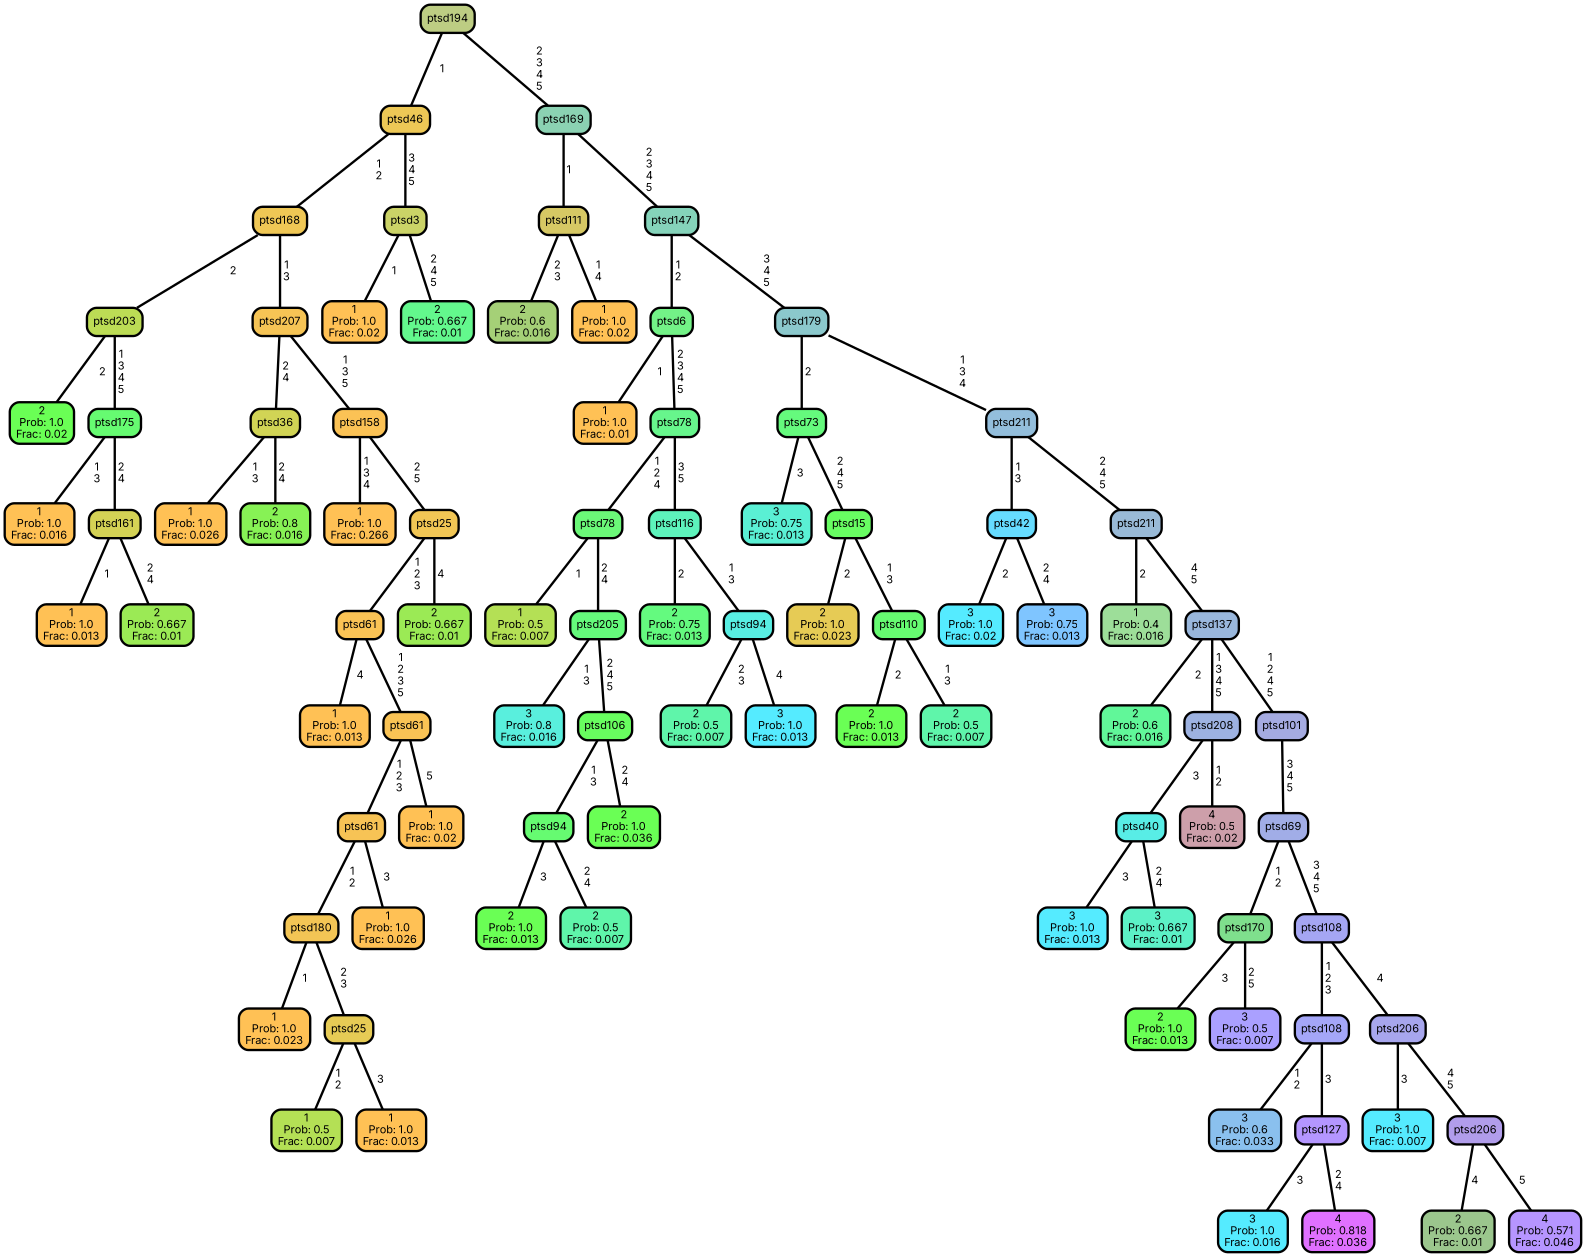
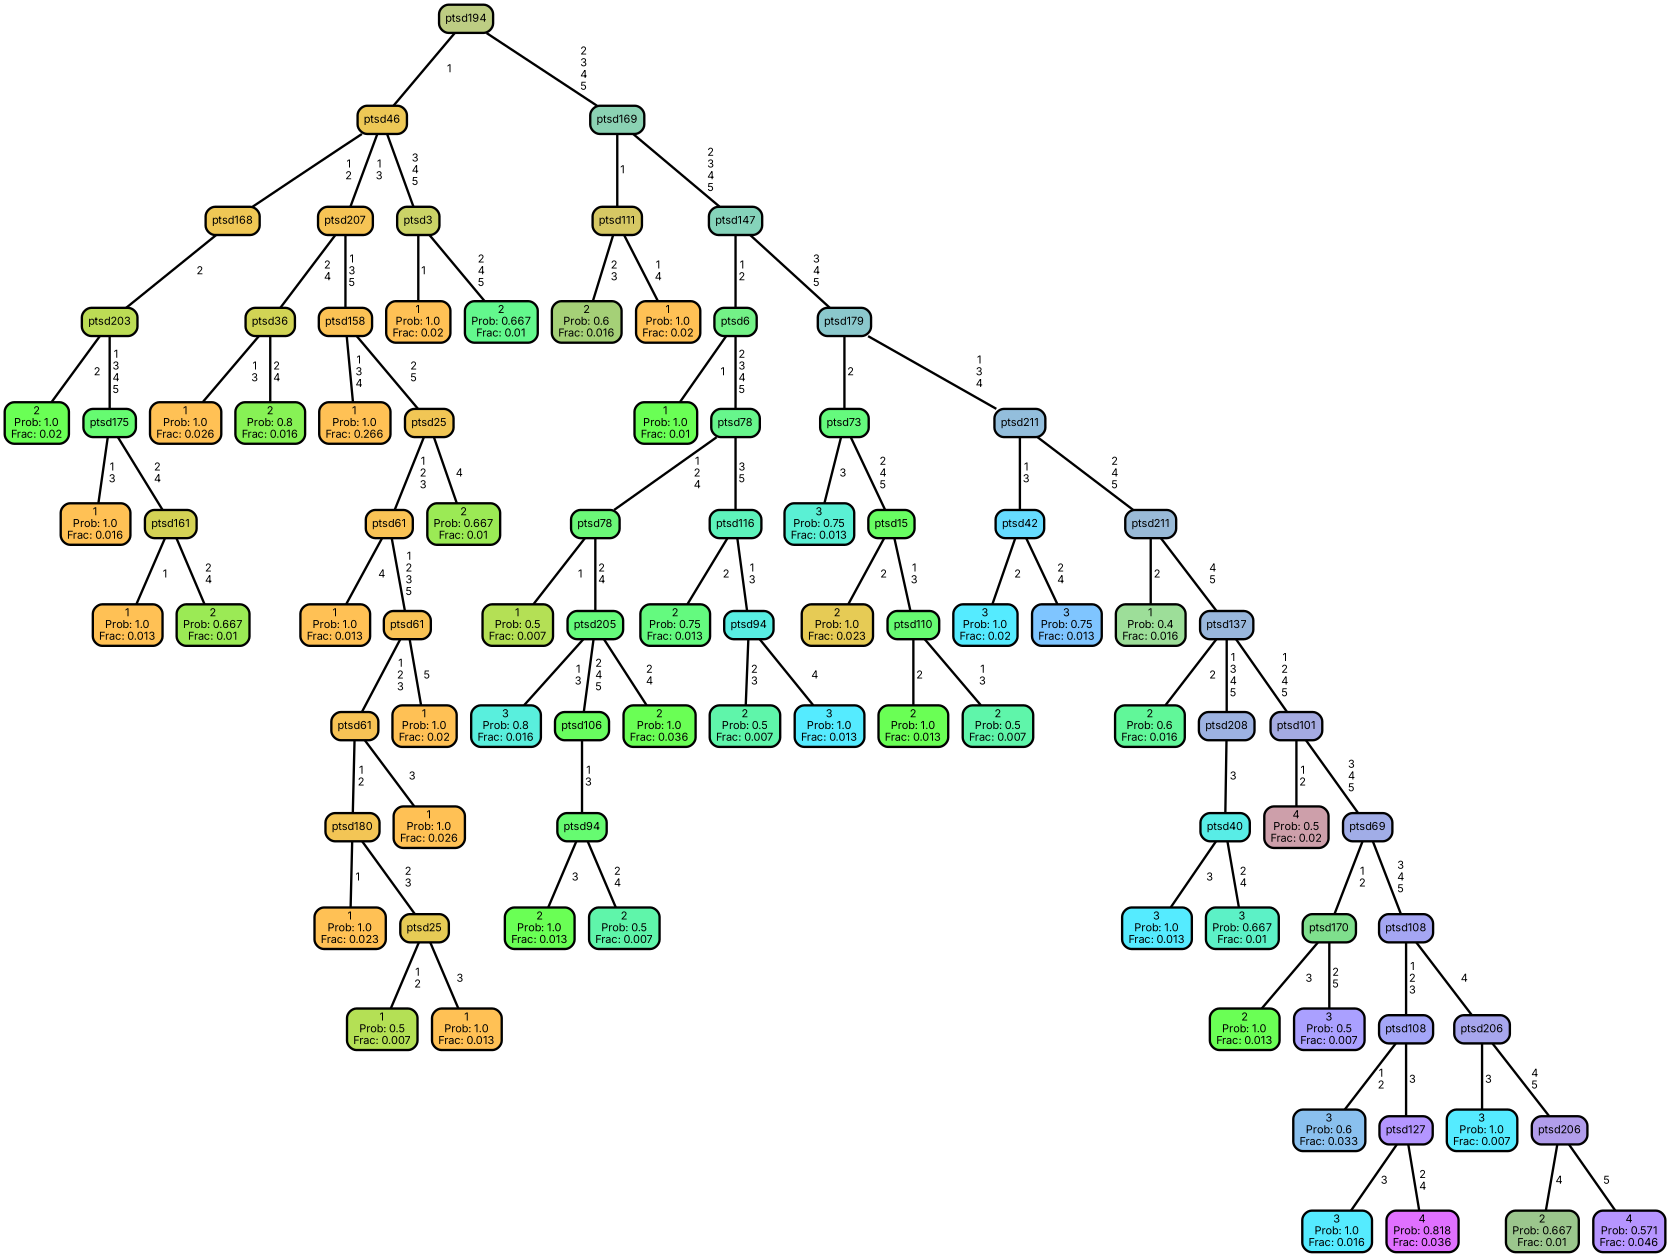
  graph {
    fontname=Inter
    ranksep="0 equally"
    splines=straight
    node [color=black fillcolor="#ffc155" fontcolor=black fontname=Inter penwidth=3 shape=box style="filled, rounded"]
    edge [color=black fontname=Inter penwidth=3]
    n1 [fillcolor="#6aff55" label="2\nProb: 1.0\nFrac: 0.02"]
    n2 [fillcolor="#bcdc55" label=ptsd203]
    n3 [fillcolor="#66fb71" label=ptsd175]
    n4 [label="1\nProb: 1.0\nFrac: 0.016"]
    n5 [fillcolor="#d4d255" label=ptsd161]
    n6 [label="1\nProb: 1.0\nFrac: 0.013"]
    n7 [fillcolor="#9bea55" label="2\nProb: 0.667\nFrac: 0.01"]
    n8 [fillcolor="#efc755" label=ptsd168]
    n9 [fillcolor="#f6c455" label=ptsd207]
    n10 [fillcolor="#d1d455" label=ptsd36]
    n11 [fillcolor="#fbc255" label=ptsd158]
    n12 [label="1\nProb: 1.0\nFrac: 0.026"]
    n13 [fillcolor="#87f255" label="2\nProb: 0.8\nFrac: 0.016"]
    n14 [label="1\nProb: 1.0\nFrac: 0.266"]
    n15 [fillcolor="#f1c655" label=ptsd25]
    n16 [fillcolor="#fac355" label=ptsd61]
    n17 [fillcolor="#9bea55" label="2\nProb: 0.667\nFrac: 0.01"]
    n18 [label="1\nProb: 1.0\nFrac: 0.013"]
    n19 [fillcolor="#f9c355" label=ptsd61]
    n20 [fillcolor="#f7c355" label=ptsd61]
    n21 [label="1\nProb: 1.0\nFrac: 0.02"]
    n22 [label="1\nProb: 1.0\nFrac: 0.023"]
    n23 [fillcolor="#f3c555" label=ptsd180]
    n24 [fillcolor="#e6cb55" label=ptsd25]
    n25 [fillcolor="#b4e055" label="1\nProb: 0.5\nFrac: 0.007"]
    n26 [label="1\nProb: 1.0\nFrac: 0.013"]
    n27 [label="1\nProb: 1.0\nFrac: 0.026"]
    n28 [fillcolor="#edc856" label=ptsd46]
    n29 [fillcolor="#cbd367" label=ptsd3]
    n30 [label="1\nProb: 1.0\nFrac: 0.02"]
    n31 [fillcolor="#63f88d" label="2\nProb: 0.667\nFrac: 0.01"]
    n32 [fillcolor="#bdcd83" label=ptsd194]
    n33 [fillcolor="#8bd2b3" label=ptsd169]
    n34 [fillcolor="#d6c864" label=ptsd111]
    n35 [fillcolor="#85d3ba" label=ptsd147]
    n36 [fillcolor="#a5d077" label="2\nProb: 0.6\nFrac: 0.016"]
    n37 [label="1\nProb: 1.0\nFrac: 0.02"]
    n38 [fillcolor="#73f287" label=ptsd6]
    n39 [fillcolor="#8bc8cc" label=ptsd179]
-   n40 [label="1\nProb: 1.0\nFrac: 0.01"]
+   n40 [fillcolor="#6aff55" label="1\nProb: 1.0\nFrac: 0.01"]
    n41 [fillcolor="#67f68c" label=ptsd78]
    n42 [fillcolor="#6bf878" label=ptsd78]
    n43 [fillcolor="#5df3bb" label=ptsd116]
    n44 [fillcolor="#b4e055" label="1\nProb: 0.5\nFrac: 0.007"]
    n45 [fillcolor="#65fa7b" label=ptsd205]
    n46 [fillcolor="#59efdd" label="3\nProb: 0.8\nFrac: 0.016"]
    n47 [fillcolor="#68fd5f" label=ptsd106]
    n48 [fillcolor="#66fb71" label=ptsd94]
    n49 [fillcolor="#6aff55" label="2\nProb: 1.0\nFrac: 0.036"]
    n50 [fillcolor="#6aff55" label="2\nProb: 1.0\nFrac: 0.013"]
    n51 [fillcolor="#5ff5aa" label="2\nProb: 0.5\nFrac: 0.007"]
    n52 [fillcolor="#64fa7f" label="2\nProb: 0.75\nFrac: 0.013"]
    n53 [fillcolor="#58eee2" label=ptsd94]
    n54 [fillcolor="#5ff5aa" label="2\nProb: 0.5\nFrac: 0.007"]
    n55 [fillcolor="#55ebff" label="3\nProb: 1.0\nFrac: 0.013"]
    n56 [fillcolor="#65fa7d" label=ptsd73]
    n57 [fillcolor="#93bedc" label=ptsd211]
    n58 [fillcolor="#5af0d4" label="3\nProb: 0.75\nFrac: 0.013"]
    n59 [fillcolor="#68fd62" label=ptsd15]
    n60 [fillcolor="#e6cb55" label="2\nProb: 1.0\nFrac: 0.023"]
    n61 [fillcolor="#66fb71" label=ptsd110]
    n62 [fillcolor="#6aff55" label="2\nProb: 1.0\nFrac: 0.013"]
    n63 [fillcolor="#5ff5aa" label="2\nProb: 0.5\nFrac: 0.007"]
    n64 [fillcolor="#66dcff" label=ptsd42]
    n65 [fillcolor="#99bad7" label=ptsd211]
    n66 [fillcolor="#55ebff" label="3\nProb: 1.0\nFrac: 0.02"]
    n67 [fillcolor="#7fc5ff" label="3\nProb: 0.75\nFrac: 0.013"]
    n68 [fillcolor="#9dde99" label="1\nProb: 0.4\nFrac: 0.016"]
    n69 [fillcolor="#99b7dc" label=ptsd137]
    n70 [fillcolor="#61f799" label="2\nProb: 0.6\nFrac: 0.016"]
    n71 [fillcolor="#9db2e1" label=ptsd208]
    n72 [fillcolor="#a5abe1" label=ptsd101]
    n73 [fillcolor="#58ede6" label=ptsd40]
    n74 [fillcolor="#55ebff" label="3\nProb: 1.0\nFrac: 0.013"]
    n75 [fillcolor="#5cf1c6" label="3\nProb: 0.667\nFrac: 0.01"]
    n76 [fillcolor="#cd9faa" label="4\nProb: 0.5\nFrac: 0.02"]
    n77 [fillcolor="#a1ade7" label=ptsd69]
    n78 [fillcolor="#7fdf8d" label=ptsd170]
    n79 [fillcolor="#a5a6f3" label=ptsd108]
    n80 [fillcolor="#6aff55" label="2\nProb: 1.0\nFrac: 0.013"]
    n81 [fillcolor="#aaa0ff" label="3\nProb: 0.5\nFrac: 0.007"]
    n82 [fillcolor="#a4a6f8" label=ptsd108]
    n83 [fillcolor="#a7a6ed" label=ptsd206]
    n84 [fillcolor="#8ac0ee" label="3\nProb: 0.6\nFrac: 0.033"]
    n85 [fillcolor="#b496ff" label=ptsd127]
    n86 [fillcolor="#55ebff" label="3\nProb: 1.0\nFrac: 0.016"]
    n87 [fillcolor="#e070ff" label="4\nProb: 0.818\nFrac: 0.036"]
    n88 [fillcolor="#55ebff" label="3\nProb: 1.0\nFrac: 0.007"]
    n89 [fillcolor="#b19deb" label=ptsd206]
    n90 [fillcolor="#9bc68d" label="2\nProb: 0.667\nFrac: 0.01"]
    n91 [fillcolor="#b695ff" label="4\nProb: 0.571\nFrac: 0.046"]
    subgraph sub_1 {
      rank=same
    }
    n2 -- n1 [label=" 2"]
    n2 -- n3 [label=" 1\n 3\n 4\n 5"]
    n3 -- n4 [label=" 1\n 3"]
    n3 -- n5 [label=" 2\n 4"]
    n5 -- n6 [label=" 1"]
    n5 -- n7 [label=" 2\n 4"]
    n8 -- n2 [label=" 2"]
-   n8 -- n9 [label=" 1\n 3"]
+   n28 -- n9 [label=" 1\n 3"]
    n9 -- n10 [label=" 2\n 4"]
    n9 -- n11 [label=" 1\n 3\n 5"]
    n10 -- n12 [label=" 1\n 3"]
    n10 -- n13 [label=" 2\n 4"]
    n11 -- n14 [label=" 1\n 3\n 4"]
    n11 -- n15 [label=" 2\n 5"]
    n15 -- n16 [label=" 1\n 2\n 3"]
    n15 -- n17 [label=" 4"]
    n16 -- n18 [label=" 4"]
    n16 -- n19 [label=" 1\n 2\n 3\n 5"]
    n19 -- n20 [label=" 1\n 2\n 3"]
    n19 -- n21 [label=" 5"]
    n20 -- n23 [label=" 1\n 2"]
    n20 -- n27 [label=" 3"]
    n23 -- n22 [label=" 1"]
    n23 -- n24 [label=" 2\n 3"]
    n24 -- n25 [label=" 1\n 2"]
    n24 -- n26 [label=" 3"]
    n28 -- n8 [label=" 1\n 2"]
    n28 -- n29 [label=" 3\n 4\n 5"]
    n29 -- n30 [label=" 1"]
    n29 -- n31 [label=" 2\n 4\n 5"]
    n32 -- n28 [label=" 1"]
    n32 -- n33 [label=" 2\n 3\n 4\n 5"]
    n33 -- n34 [label=" 1"]
    n33 -- n35 [label=" 2\n 3\n 4\n 5"]
    n34 -- n36 [label=" 2\n 3"]
    n34 -- n37 [label=" 1\n 4"]
    n35 -- n38 [label=" 1\n 2"]
    n35 -- n39 [label=" 3\n 4\n 5"]
    n38 -- n40 [label=" 1"]
    n38 -- n41 [label=" 2\n 3\n 4\n 5"]
    n39 -- n56 [label=" 2"]
    n39 -- n57 [label=" 1\n 3\n 4"]
    n41 -- n42 [label=" 1\n 2\n 4"]
    n41 -- n43 [label=" 3\n 5"]
    n42 -- n44 [label=" 1"]
    n42 -- n45 [label=" 2\n 4"]
    n43 -- n52 [label=" 2"]
    n43 -- n53 [label=" 1\n 3"]
    n45 -- n46 [label=" 1\n 3"]
    n45 -- n47 [label=" 2\n 4\n 5"]
    n47 -- n48 [label=" 1\n 3"]
-   n47 -- n49 [label=" 2\n 4"]
+   n45 -- n49 [label=" 2\n 4"]
    n48 -- n50 [label=" 3"]
    n48 -- n51 [label=" 2\n 4"]
    n53 -- n54 [label=" 2\n 3"]
    n53 -- n55 [label=" 4"]
    n56 -- n58 [label=" 3"]
    n56 -- n59 [label=" 2\n 4\n 5"]
    n57 -- n64 [label=" 1\n 3"]
    n57 -- n65 [label=" 2\n 4\n 5"]
    n59 -- n60 [label=" 2"]
    n59 -- n61 [label=" 1\n 3"]
    n61 -- n62 [label=" 2"]
    n61 -- n63 [label=" 1\n 3"]
    n64 -- n66 [label=" 2"]
    n64 -- n67 [label=" 2\n 4"]
    n65 -- n68 [label=" 2"]
    n65 -- n69 [label=" 4\n 5"]
    n69 -- n70 [label=" 2"]
    n69 -- n71 [label=" 1\n 3\n 4\n 5"]
    n69 -- n72 [label=" 1\n 2\n 4\n 5"]
    n71 -- n73 [label=" 3"]
-   n71 -- n76 [label=" 1\n 2"]
+   n72 -- n76 [label=" 1\n 2"]
    n72 -- n77 [label=" 3\n 4\n 5"]
    n73 -- n74 [label=" 3"]
    n73 -- n75 [label=" 2\n 4"]
    n77 -- n78 [label=" 1\n 2"]
    n77 -- n79 [label=" 3\n 4\n 5"]
    n78 -- n80 [label=" 3"]
    n78 -- n81 [label=" 2\n 5"]
    n79 -- n82 [label=" 1\n 2\n 3"]
    n79 -- n83 [label=" 4"]
    n82 -- n84 [label=" 1\n 2"]
    n82 -- n85 [label=" 3"]
    n83 -- n88 [label=" 3"]
    n83 -- n89 [label=" 4\n 5"]
    n85 -- n86 [label=" 3"]
    n85 -- n87 [label=" 2\n 4"]
    n89 -- n90 [label=" 4"]
    n89 -- n91 [label=" 5"]
  }
